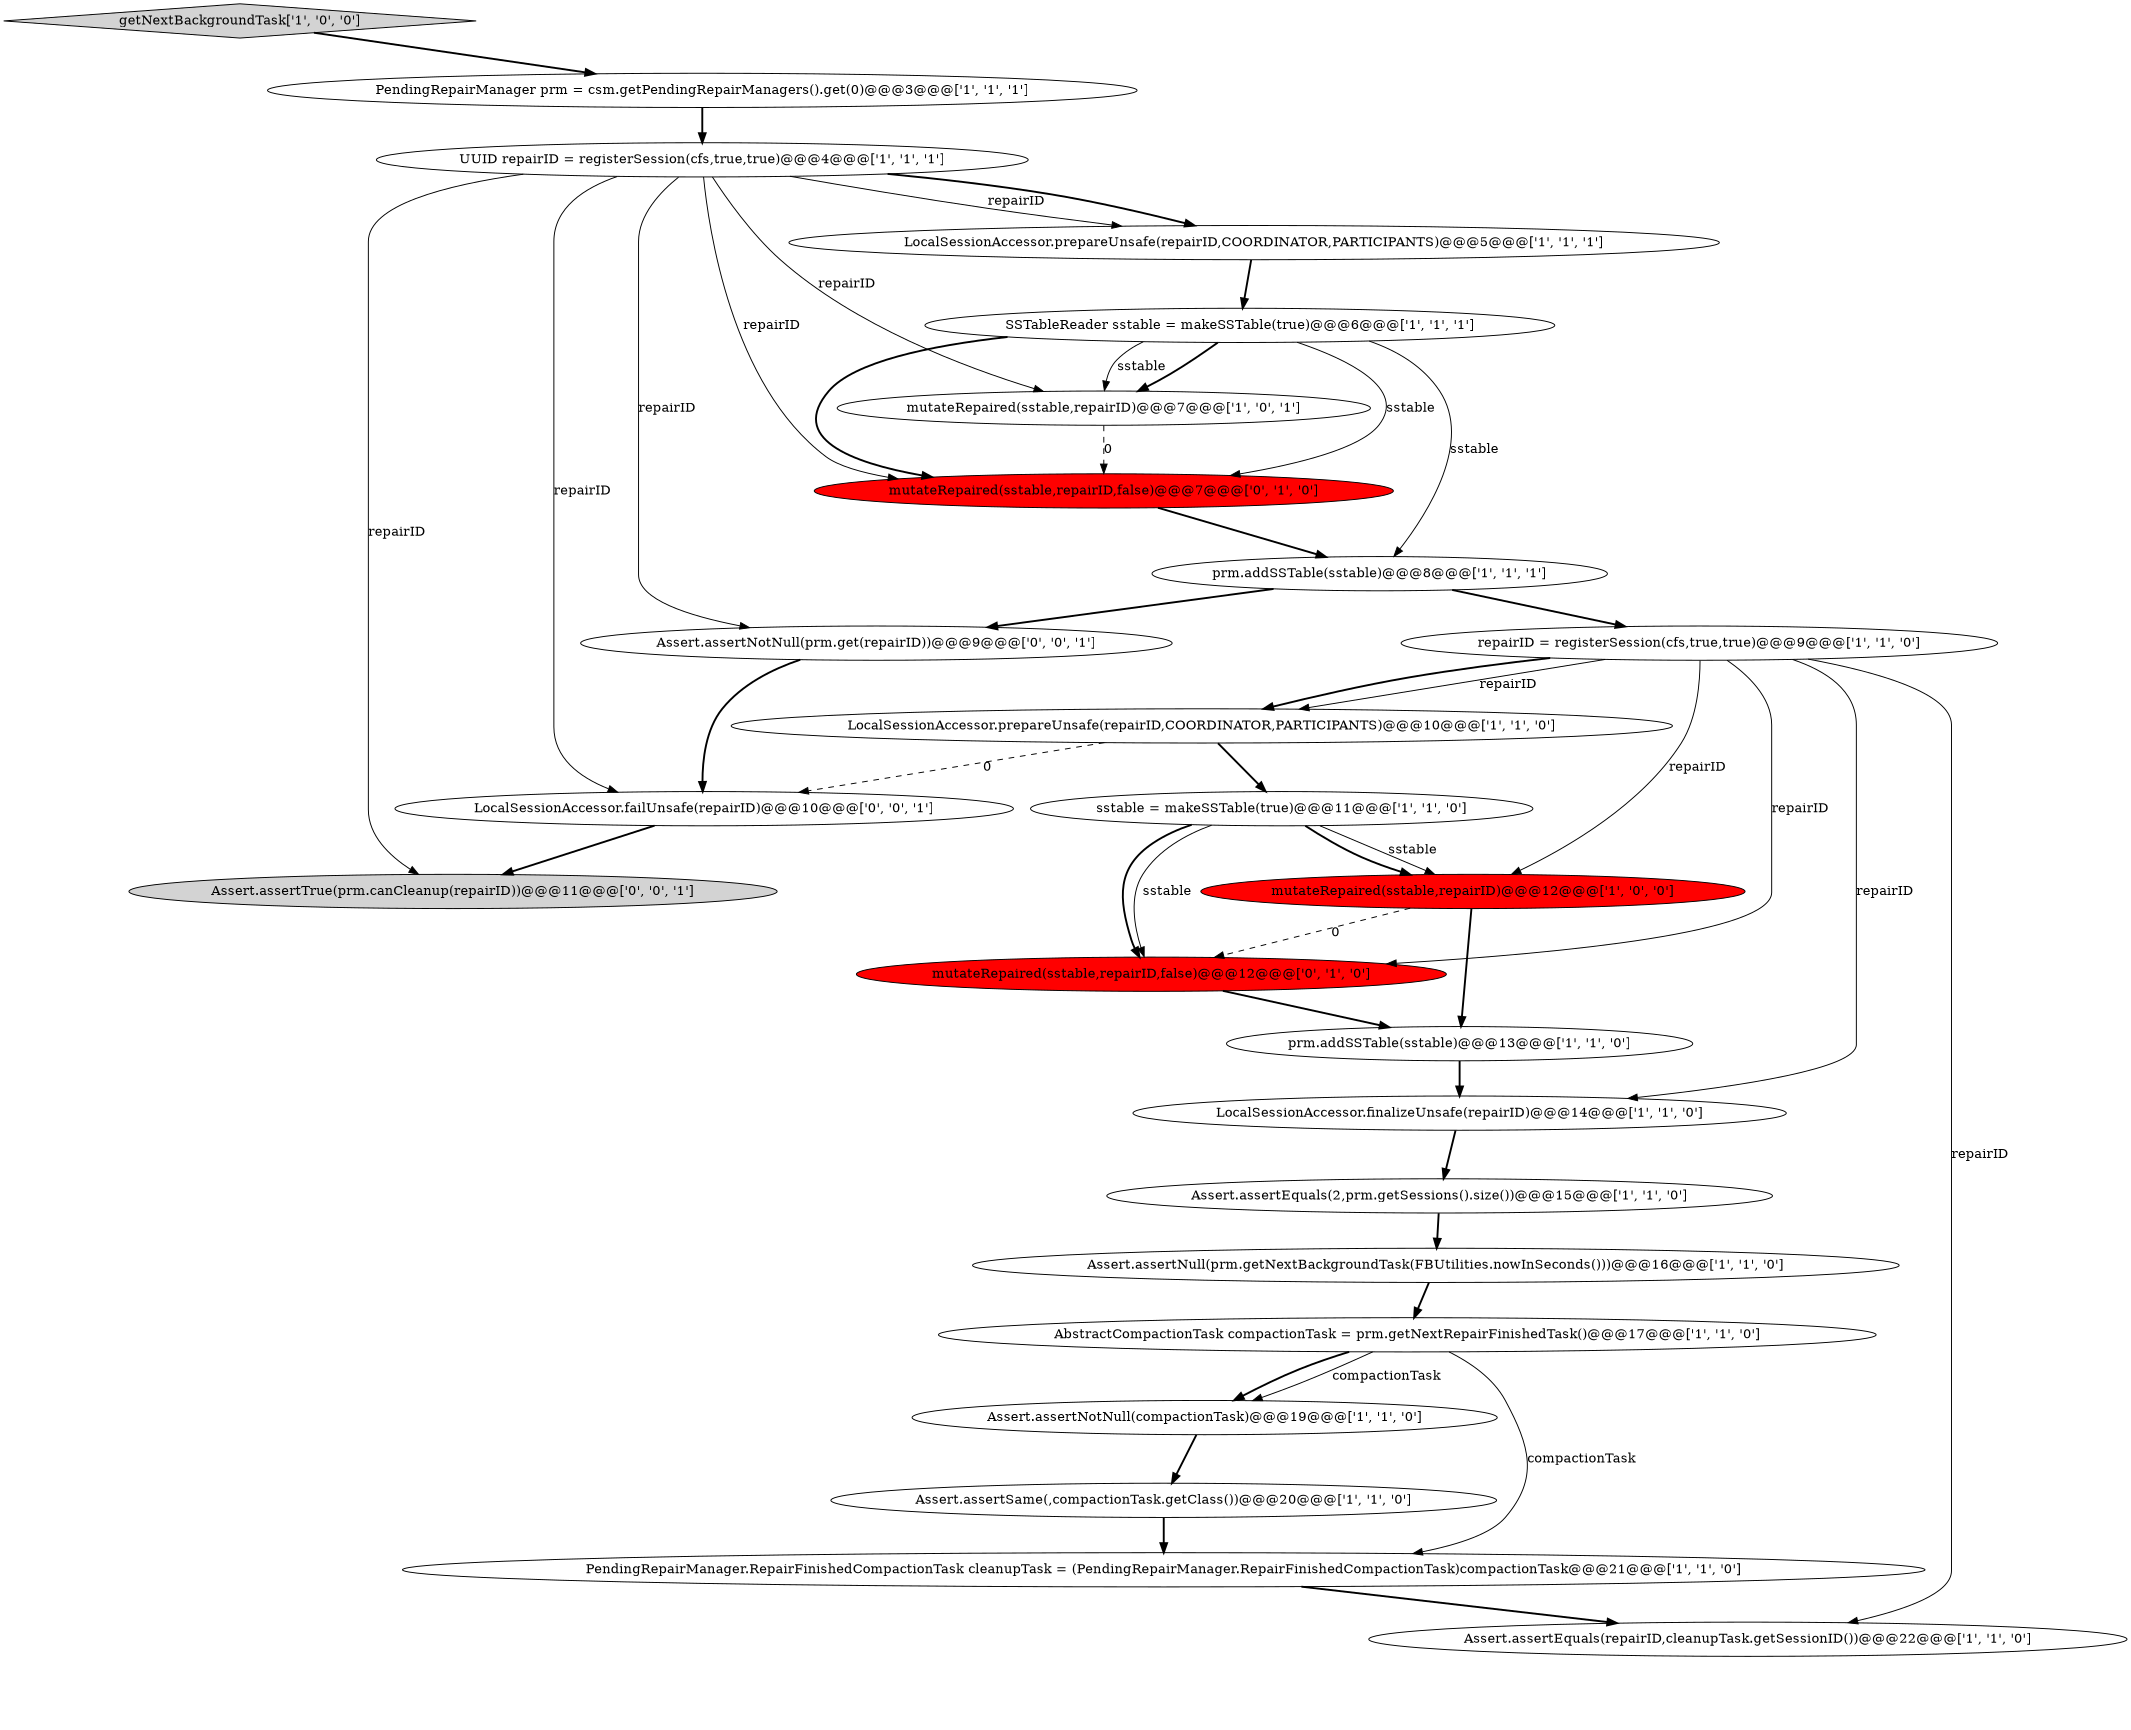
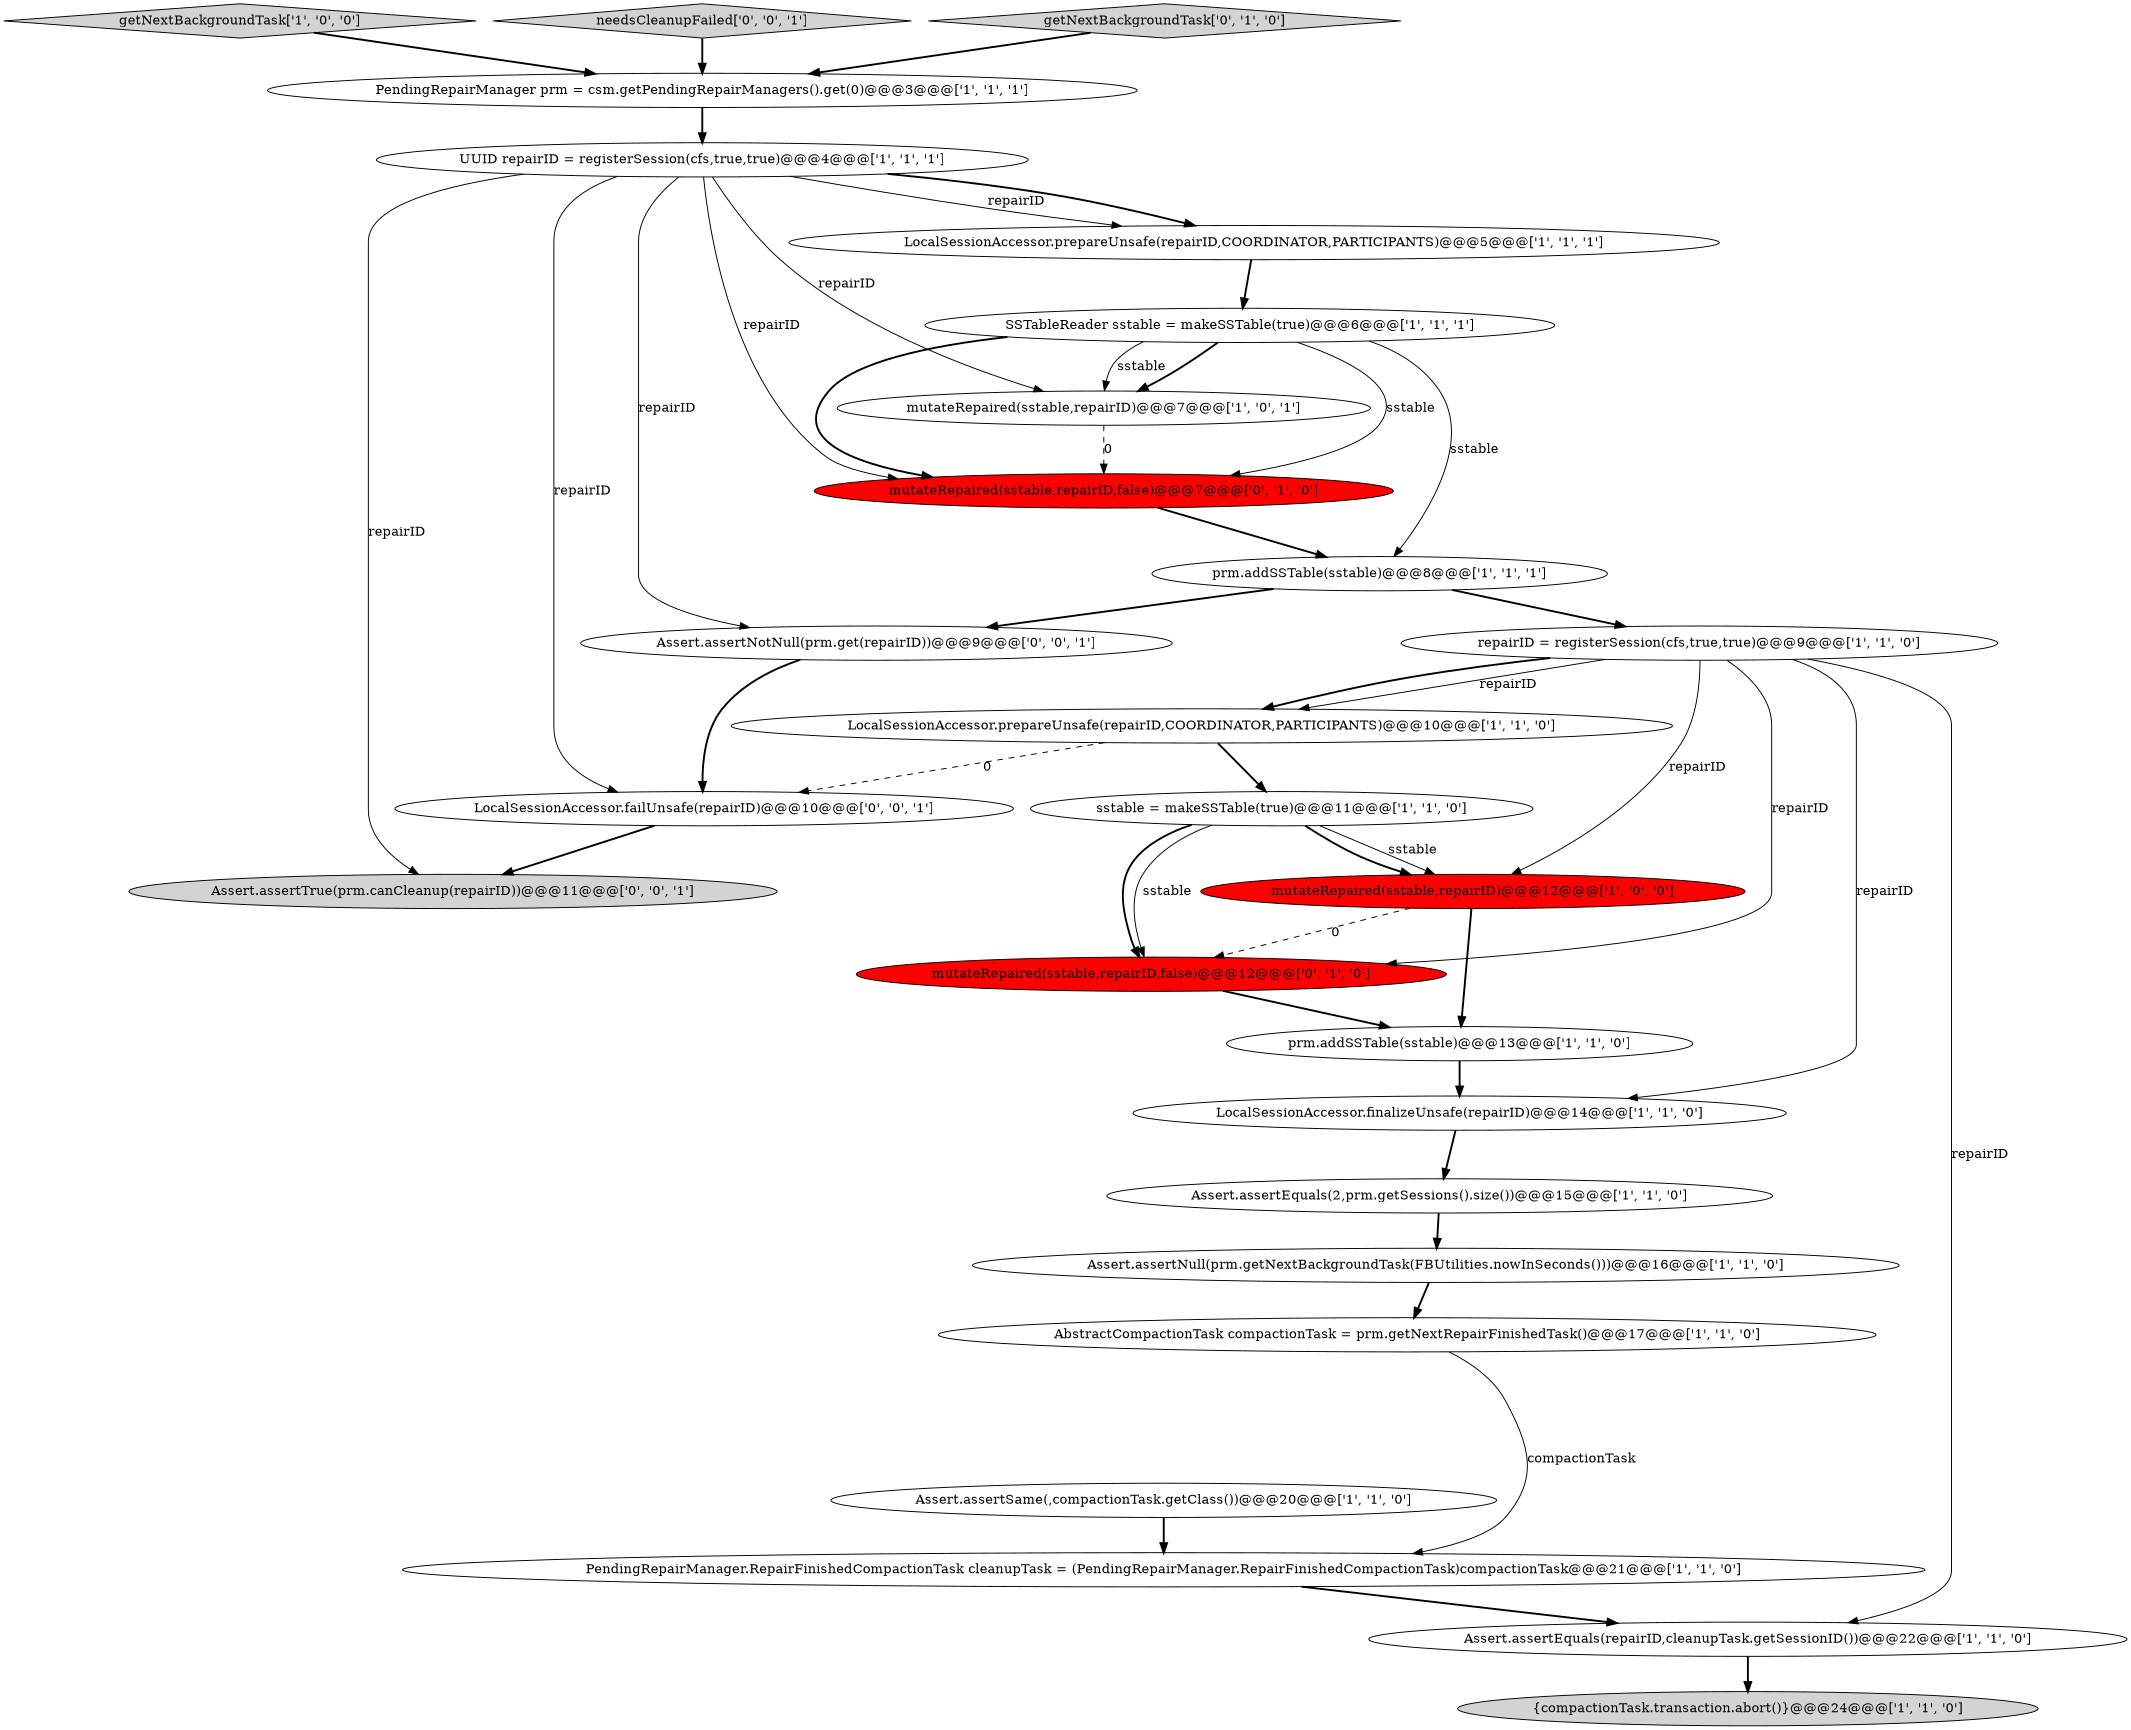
  digraph {
    node [fillcolor=white shape=ellipse style=filled]
    edge [style=bold]
    n1 [fillcolor=lightgray label="getNextBackgroundTask['1', '0', '0']" shape=diamond]
    n2 [label="PendingRepairManager prm = csm.getPendingRepairManagers().get(0)@@@3@@@['1', '1', '1']"]
    n3 [label="UUID repairID = registerSession(cfs,true,true)@@@4@@@['1', '1', '1']"]
    n4 [label="mutateRepaired(sstable,repairID)@@@7@@@['1', '0', '1']"]
    n5 [fillcolor=red label="mutateRepaired(sstable,repairID,false)@@@7@@@['0', '1', '0']"]
    n6 [label="prm.addSSTable(sstable)@@@8@@@['1', '1', '1']"]
    n7 [label="Assert.assertNotNull(prm.get(repairID))@@@9@@@['0', '0', '1']"]
    n8 [label="repairID = registerSession(cfs,true,true)@@@9@@@['1', '1', '0']"]
    n9 [label="LocalSessionAccessor.prepareUnsafe(repairID,COORDINATOR,PARTICIPANTS)@@@5@@@['1', '1', '1']"]
    n10 [label="LocalSessionAccessor.failUnsafe(repairID)@@@10@@@['0', '0', '1']"]
    n11 [fillcolor=lightgray label="Assert.assertTrue(prm.canCleanup(repairID))@@@11@@@['0', '0', '1']"]
    n12 [label="PendingRepairManager.RepairFinishedCompactionTask cleanupTask = (PendingRepairManager.RepairFinishedCompactionTask)compactionTask@@@21@@@['1', '1', '0']"]
    n13 [label="Assert.assertEquals(repairID,cleanupTask.getSessionID())@@@22@@@['1', '1', '0']"]
+   n14 [fillcolor=lightgray label="{compactionTask.transaction.abort()}@@@24@@@['1', '1', '0']"]
    n15 [label="Assert.assertEquals(2,prm.getSessions().size())@@@15@@@['1', '1', '0']"]
    n16 [label="Assert.assertNull(prm.getNextBackgroundTask(FBUtilities.nowInSeconds()))@@@16@@@['1', '1', '0']"]
    n17 [label="AbstractCompactionTask compactionTask = prm.getNextRepairFinishedTask()@@@17@@@['1', '1', '0']"]
    n18 [label="prm.addSSTable(sstable)@@@13@@@['1', '1', '0']"]
    n19 [label="LocalSessionAccessor.finalizeUnsafe(repairID)@@@14@@@['1', '1', '0']"]
+   n20 [fillcolor=lightgray label="needsCleanupFailed['0', '0', '1']" shape=diamond]
+   n21 [fillcolor=lightgray label="getNextBackgroundTask['0', '1', '0']" shape=diamond]
    n22 [label="SSTableReader sstable = makeSSTable(true)@@@6@@@['1', '1', '1']"]
-   n23 [label="Assert.assertNotNull(compactionTask)@@@19@@@['1', '1', '0']"]
    n24 [label="sstable = makeSSTable(true)@@@11@@@['1', '1', '0']"]
    n25 [fillcolor=red label="mutateRepaired(sstable,repairID,false)@@@12@@@['0', '1', '0']"]
    n26 [fillcolor=red label="mutateRepaired(sstable,repairID)@@@12@@@['1', '0', '0']"]
    n27 [label="Assert.assertSame(,compactionTask.getClass())@@@20@@@['1', '1', '0']"]
    n28 [label="LocalSessionAccessor.prepareUnsafe(repairID,COORDINATOR,PARTICIPANTS)@@@10@@@['1', '1', '0']"]
    n1 -> n2
    n2 -> n3
    n3 -> n4 [label=repairID style=solid]
    n3 -> n5 [label=repairID style=solid]
    n3 -> n7 [label=repairID style=solid]
    n3 -> n9
    n3 -> n9 [label=repairID style=solid]
    n3 -> n10 [label=repairID style=solid]
    n3 -> n11 [label=repairID style=solid]
    n4 -> n5 [label=0 style=dashed]
    n5 -> n6
    n6 -> n7
    n6 -> n8
    n7 -> n10
    n8 -> n13 [label=repairID style=solid]
    n8 -> n19 [label=repairID style=solid]
    n8 -> n25 [label=repairID style=solid]
    n8 -> n26 [label=repairID style=solid]
    n8 -> n28
    n8 -> n28 [label=repairID style=solid]
    n9 -> n22
    n10 -> n11
    n12 -> n13
+   n13 -> n14
    n15 -> n16
    n16 -> n17
    n17 -> n12 [label=compactionTask style=solid]
-   n17 -> n23 [label=compactionTask style=solid]
-   n17 -> n23
    n18 -> n19
    n19 -> n15
+   n20 -> n2
+   n21 -> n2
    n22 -> n4
    n22 -> n4 [label=sstable style=solid]
    n22 -> n5 [label=sstable style=solid]
    n22 -> n5
    n22 -> n6 [label=sstable style=solid]
-   n23 -> n27
    n24 -> n25 [label=sstable style=solid]
    n24 -> n25
    n24 -> n26 [label=sstable style=solid]
    n24 -> n26
    n25 -> n18
    n26 -> n18
    n26 -> n25 [label=0 style=dashed]
    n27 -> n12
    n28 -> n10 [label=0 style=dashed]
    n28 -> n24
  }
